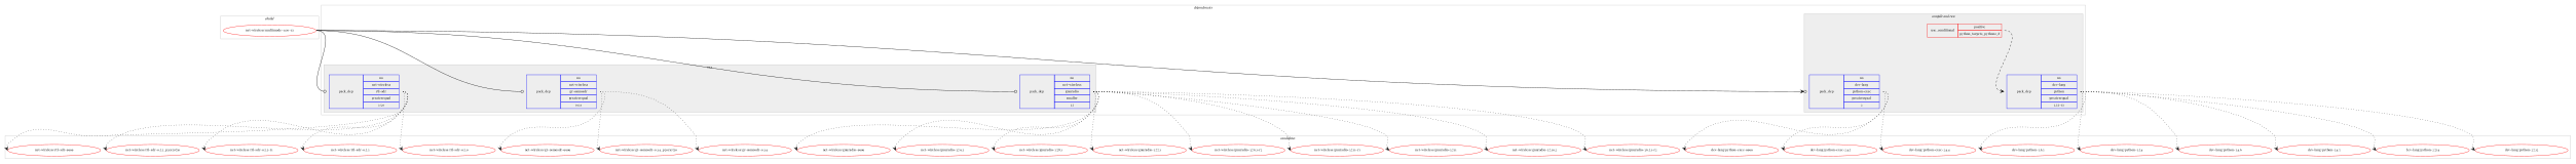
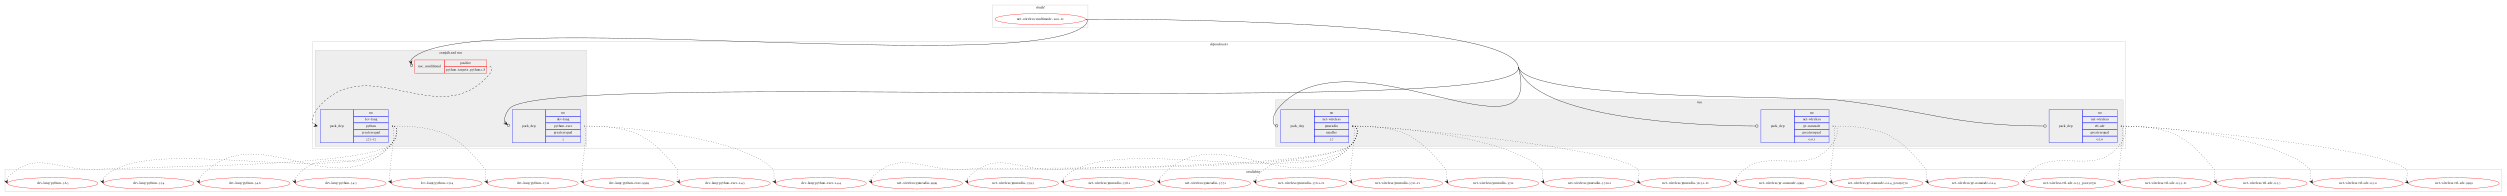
  digraph {
    compound=true
    concentrate=true
    fontname="Playfair Display"
    fontsize=10
    newrank=true
    rankdir=TB
    ranksep=1.5
    node [color=red fontname="Playfair Display" fontsize=10]
    edge [arrowhead=vee fontname="Playfair Display" headport=w style=dotted tailport=e weight=100]
    n1 [label="net-wireless/multimode-1.00-r2" width=4]
    n2 [color=blue label=<<TABLE BORDER="0" CELLBORDER="1" CELLSPACING="0" CELLPADDING="4" WIDTH="220"><TR><TD ROWSPAN="6" CELLPADDING="30">pack_dep</TD></TR><TR><TD WIDTH="110">no</TD></TR><TR><TD>dev-lang</TD></TR><TR><TD>python</TD></TR><TR><TD>greaterequal</TD></TR><TR><TD>2.7.5-r2</TD></TR></TABLE>> shape=none]
    n3 [label=<<TABLE BORDER="0" CELLBORDER="1" CELLSPACING="0" CELLPADDING="4"><TR><TD ROWSPAN="3" CELLPADDING="10">use_conditional</TD></TR><TR><TD>positive</TD></TR><TR><TD>python_targets_python2_8</TD></TR></TABLE>> shape=none]
    n4 [color=blue label=<<TABLE BORDER="0" CELLBORDER="1" CELLSPACING="0" CELLPADDING="4" WIDTH="220"><TR><TD ROWSPAN="6" CELLPADDING="30">pack_dep</TD></TR><TR><TD WIDTH="110">no</TD></TR><TR><TD>dev-lang</TD></TR><TR><TD>python-exec</TD></TR><TR><TD>greaterequal</TD></TR><TR><TD>2</TD></TR></TABLE>> shape=none]
    n5 [color=blue label=<<TABLE BORDER="0" CELLBORDER="1" CELLSPACING="0" CELLPADDING="4" WIDTH="220"><TR><TD ROWSPAN="6" CELLPADDING="30">pack_dep</TD></TR><TR><TD WIDTH="110">no</TD></TR><TR><TD>net-wireless</TD></TR><TR><TD>gnuradio</TD></TR><TR><TD>smaller</TD></TR><TR><TD>3.7</TD></TR></TABLE>> shape=none]
    n6 [color=blue label=<<TABLE BORDER="0" CELLBORDER="1" CELLSPACING="0" CELLPADDING="4" WIDTH="220"><TR><TD ROWSPAN="6" CELLPADDING="30">pack_dep</TD></TR><TR><TD WIDTH="110">no</TD></TR><TR><TD>net-wireless</TD></TR><TR><TD>gr-osmosdr</TD></TR><TR><TD>greaterequal</TD></TR><TR><TD>0.0.1</TD></TR></TABLE>> shape=none]
    n7 [color=blue label=<<TABLE BORDER="0" CELLBORDER="1" CELLSPACING="0" CELLPADDING="4" WIDTH="220"><TR><TD ROWSPAN="6" CELLPADDING="30">pack_dep</TD></TR><TR><TD WIDTH="110">no</TD></TR><TR><TD>net-wireless</TD></TR><TR><TD>rtl-sdr</TD></TR><TR><TD>greaterequal</TD></TR><TR><TD>0.5.0</TD></TR></TABLE>> shape=none]
    n8 [label="dev-lang/python-2.7.12" width=4]
    n9 [label="dev-lang/python-2.7.14" width=4]
    n10 [label="dev-lang/python-3.4.5" width=4]
    n11 [label="dev-lang/python-3.4.6" width=4]
    n12 [label="dev-lang/python-3.5.4" width=4]
    n13 [label="dev-lang/python-3.6.3" width=4]
    n14 [label="dev-lang/python-exec-2.4.4" width=4]
    n15 [label="dev-lang/python-exec-2.4.5" width=4]
    n16 [label="dev-lang/python-exec-9999" width=4]
    n17 [label="net-wireless/gnuradio-3.6.5.1-r2" width=4]
    n18 [label="net-wireless/gnuradio-3.7.10.2" width=4]
    n19 [label="net-wireless/gnuradio-3.7.11" width=4]
    n20 [label="net-wireless/gnuradio-3.7.11-r1" width=4]
    n21 [label="net-wireless/gnuradio-3.7.6.1-r2" width=4]
    n22 [label="net-wireless/gnuradio-3.7.7.1" width=4]
    n23 [label="net-wireless/gnuradio-3.7.8.1" width=4]
    n24 [label="net-wireless/gnuradio-3.7.9.3" width=4]
    n25 [label="net-wireless/gnuradio-9999" width=4]
    n26 [label="net-wireless/gr-osmosdr-0.1.4" width=4]
    n27 [label="net-wireless/gr-osmosdr-0.1.4_p20150730" width=4]
    n28 [label="net-wireless/gr-osmosdr-9999" width=4]
    n29 [label="net-wireless/rtl-sdr-0.5.0" width=4]
    n30 [label="net-wireless/rtl-sdr-0.5.3" width=4]
    n31 [label="net-wireless/rtl-sdr-0.5.3-r1" width=4]
    n32 [label="net-wireless/rtl-sdr-0.5.3_p20150730" width=4]
    n33 [label="net-wireless/rtl-sdr-9999" width=4]
    subgraph cluster_1 {
      color=gray
      label=<<i>ebuild</i>>
      rank=same
      n1
    }
    subgraph cluster_2 {
      color=gray
      label=<<i>dependencies</i>>
      subgraph cluster_3 {
        color=gray
        fillcolor="#eeeeee"
        label=<<i>compile</i>>
        style=filled
      }
      subgraph cluster_4 {
        color=gray
        fillcolor="#eeeeee"
        label=<<i>compile and run</i>>
        style=filled
        subgraph sub_5 {
          color=gray
          fillcolor="#eeeeee"
          label=<<i>compile and run</i>>
          style=filled
          n3
          subgraph sub_6 {
            color=gray
            fillcolor="#eeeeee"
            label=<<i>compile and run</i>>
            style=filled
            n2
          }
        }
        subgraph sub_7 {
          color=gray
          fillcolor="#eeeeee"
          label=<<i>compile and run</i>>
          style=filled
          n4
        }
      }
      subgraph cluster_8 {
        color=gray
        fillcolor="#eeeeee"
        label=<<i>run</i>>
        style=filled
        subgraph sub_9 {
          color=gray
          fillcolor="#eeeeee"
          label=<<i>run</i>>
          style=filled
          n5
        }
        subgraph sub_10 {
          color=gray
          fillcolor="#eeeeee"
          label=<<i>run</i>>
          style=filled
          n6
        }
        subgraph sub_11 {
          color=gray
          fillcolor="#eeeeee"
          label=<<i>run</i>>
          style=filled
          n7
        }
      }
    }
    subgraph cluster_12 {
      color=gray
      label=<<i>candidates</i>>
      rank=same
      subgraph sub_13 {
        color=black
        label=<<i>candidates</i>>
        nodesep=1
        rank=same
        n8
        n9
        n10
        n11
        n12
        n13
      }
      subgraph sub_14 {
        color=black
        label=<<i>candidates</i>>
        nodesep=1
        rank=same
        n14
        n15
        n16
      }
      subgraph sub_15 {
        color=black
        label=<<i>candidates</i>>
        nodesep=1
        rank=same
        n17
        n18
        n19
        n20
        n21
        n22
        n23
        n24
        n25
      }
      subgraph sub_16 {
        color=black
        label=<<i>candidates</i>>
        nodesep=1
        rank=same
        n26
        n27
        n28
      }
      subgraph sub_17 {
        color=black
        label=<<i>candidates</i>>
        nodesep=1
        rank=same
        n29
        n30
        n31
        n32
        n33
      }
    }
+   n1 -> n3 [arrowhead=odotvee style=solid weight=20]
    n1 -> n4 [arrowhead=odotvee style=solid weight=20]
    n1 -> n5 [arrowhead=odot style=solid weight=20]
    n1 -> n6 [arrowhead=odot style=solid weight=20]
    n1 -> n7 [arrowhead=odot style=solid weight=20]
    n2 -> n8
    n2 -> n9
    n2 -> n10
    n2 -> n11
    n2 -> n12
    n2 -> n13
    n3 -> n2 [style=dashed weight=20]
    n4 -> n14
    n4 -> n15
    n4 -> n16
    n5 -> n17
    n5 -> n18
    n5 -> n19
    n5 -> n20
    n5 -> n21
    n5 -> n22
    n5 -> n23
    n5 -> n24
    n5 -> n25
    n6 -> n26
    n6 -> n27
    n6 -> n28
    n7 -> n29
    n7 -> n30
    n7 -> n31
    n7 -> n32
    n7 -> n33
  }
